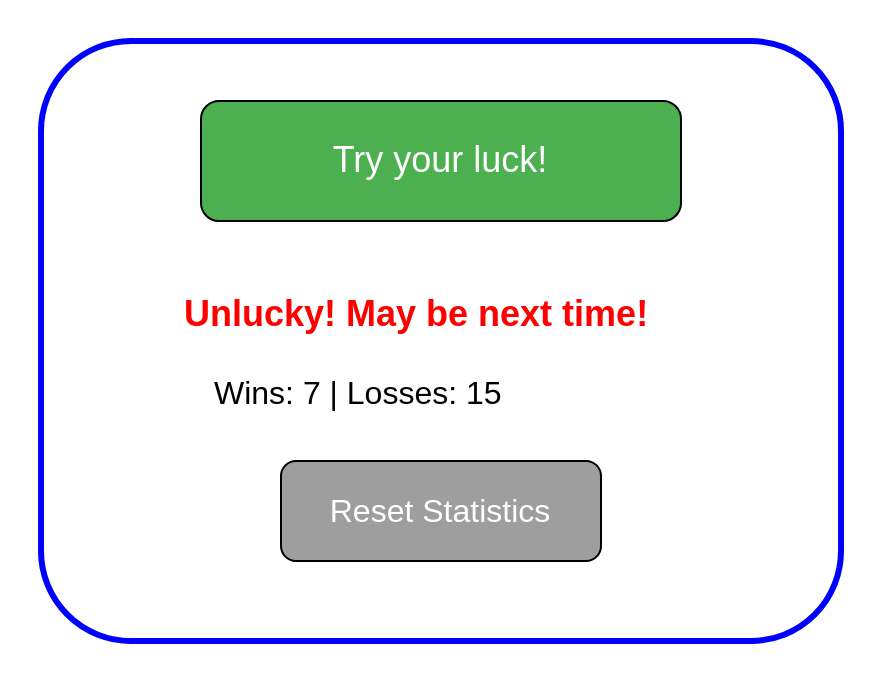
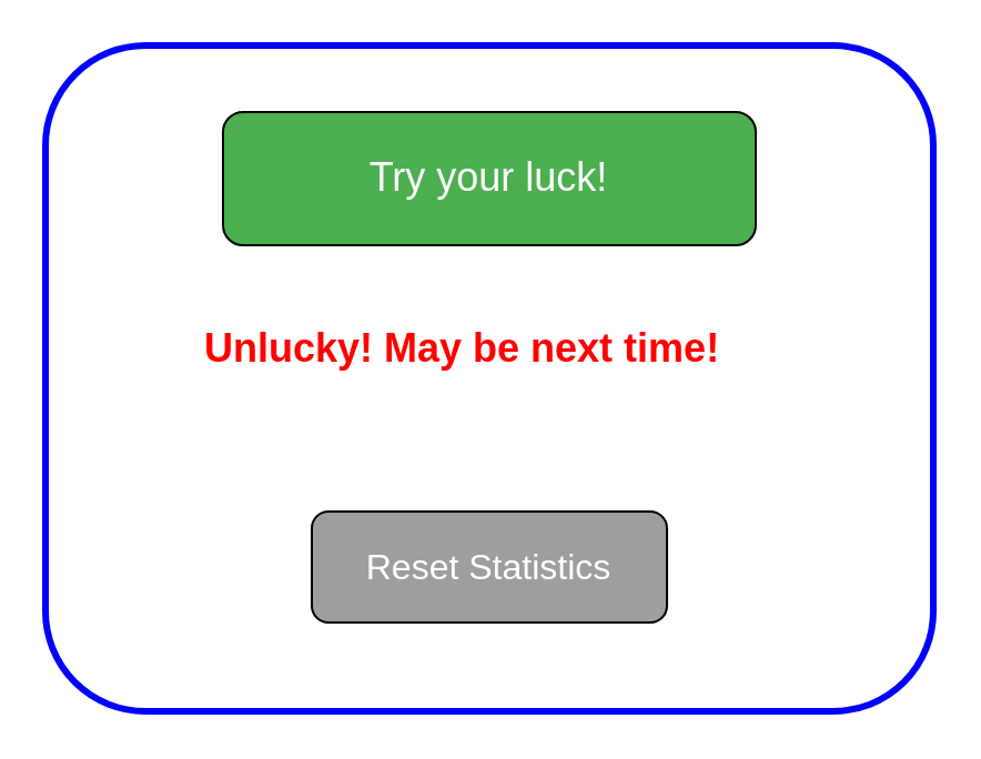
  <mxCell id="0" />
  <mxCell id="1" parent="0" />
  <mxCell id="2" value="" style="rounded=1;whiteSpace=wrap;html=1;strokeColor=#0000FF;strokeWidth=3;fillColor=none" vertex="1" parent="1"><mxGeometry x="20" y="20" width="400" height="300" as="geometry" /></mxCell>
  <mxCell id="3" value="Try your luck!" style="rounded=1;whiteSpace=wrap;html=1;fillColor=#4CAF50;fontColor=#FFFFFF;fontSize=18" vertex="1" parent="1"><mxGeometry x="100" y="50" width="240" height="60" as="geometry" /></mxCell>
  <mxCell id="4" value="Unlucky! May be next time!" style="text;html=1;fontColor=#FF0000;fontSize=18;fontStyle=1" vertex="1" parent="1"><mxGeometry x="90" y="140" width="270" height="40" as="geometry" /></mxCell>
- <mxCell id="5" value="Wins: 7 | Losses: 15" style="text;html=1;fontSize=16" vertex="1" parent="1"><mxGeometry x="105" y="180" width="240" height="40" as="geometry" /></mxCell>
  <mxCell id="6" value="Reset Statistics" style="rounded=1;whiteSpace=wrap;html=1;fillColor=#9E9E9E;fontColor=#FFFFFF;fontSize=16" vertex="1" parent="1"><mxGeometry x="140" y="230" width="160" height="50" as="geometry" /></mxCell>
